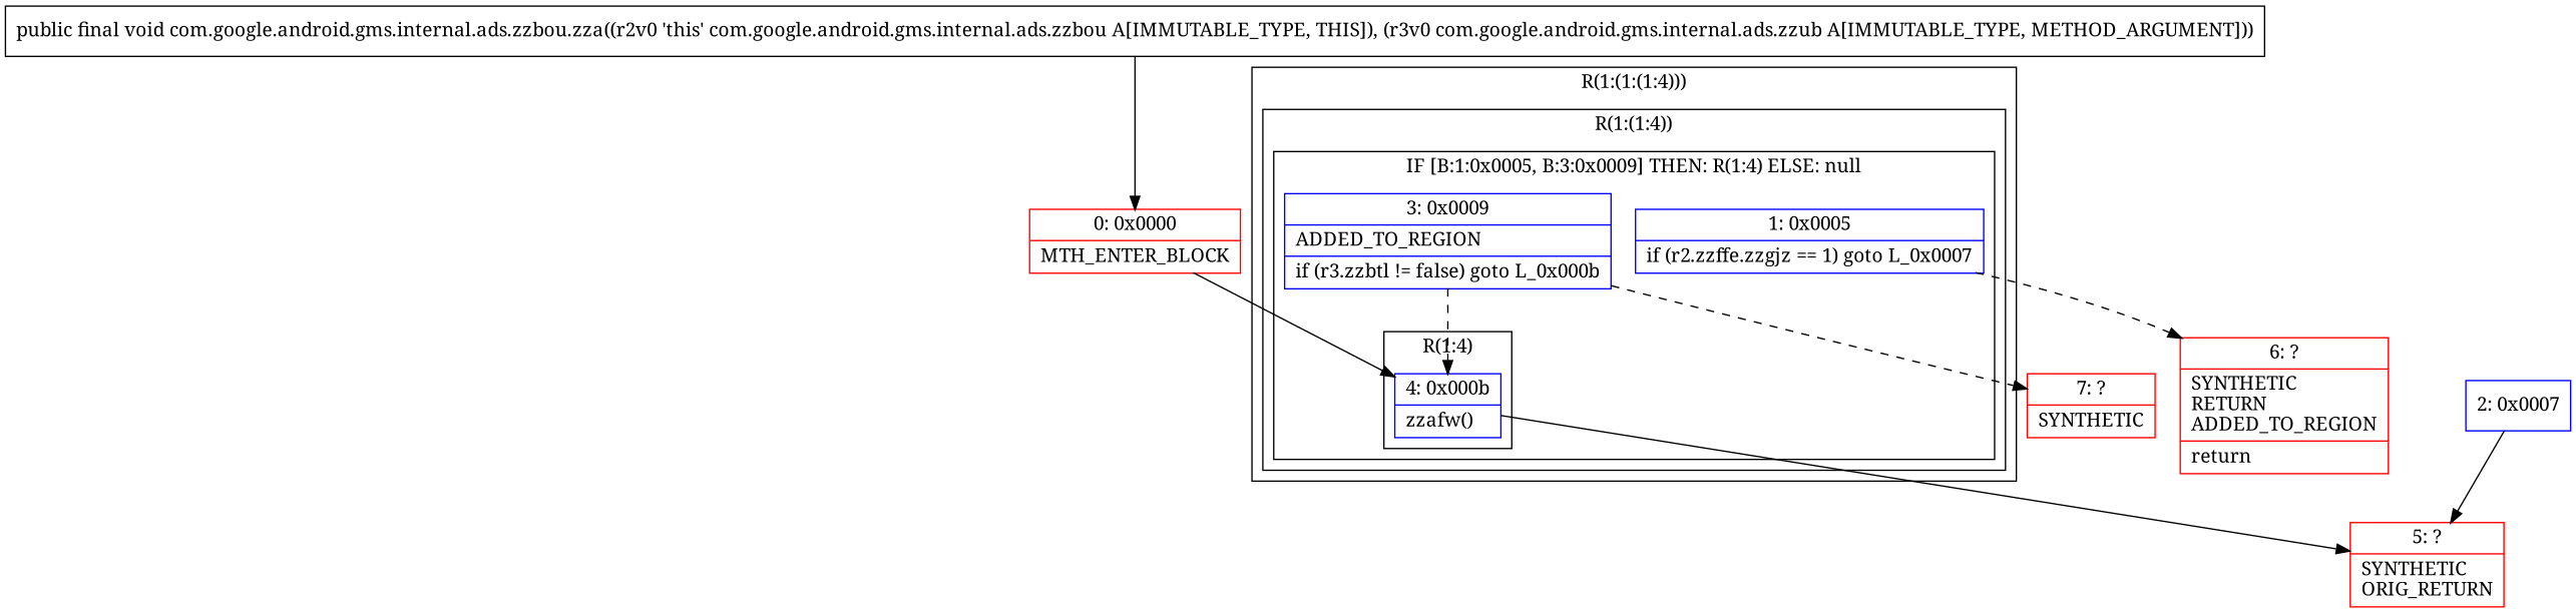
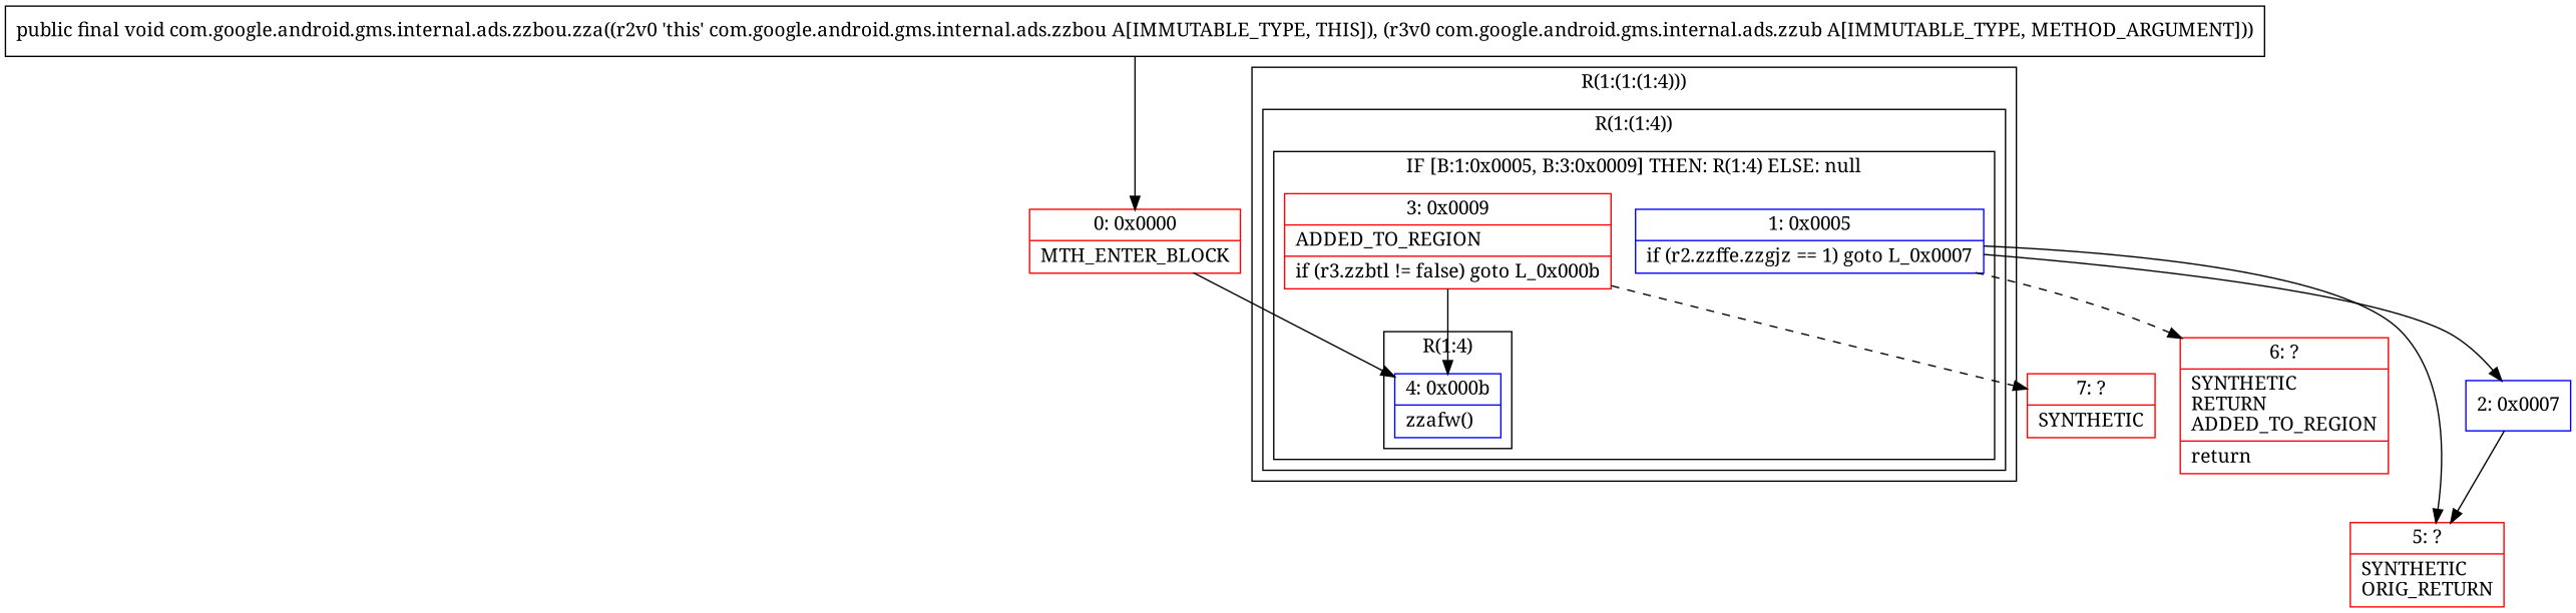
  digraph {
    fontname="Noto Serif"
    node [color=blue fontname="Noto Serif" shape=record]
    edge [fontname="Noto Serif"]
    n1 [label="{4\:\ 0x000b|zzafw()\l}"]
    n2 [label="{1\:\ 0x0005|if (r2.zzffe.zzgjz == 1) goto L_0x0007\l}"]
-   n3 [label="{3\:\ 0x0009|ADDED_TO_REGION\l|if (r3.zzbtl != false) goto L_0x000b\l}"]
+   n3 [color=red label="{3\:\ 0x0009|ADDED_TO_REGION\l|if (r3.zzbtl != false) goto L_0x000b\l}"]
    n4 [color=red label="{5\:\ ?|SYNTHETIC\lORIG_RETURN\l}"]
    n5 [label="{2\:\ 0x0007}"]
    n6 [color=red label="{6\:\ ?|SYNTHETIC\lRETURN\lADDED_TO_REGION\l|return\l}"]
    n7 [color=red label="{7\:\ ?|SYNTHETIC\l}"]
    n8 [color=red label="{0\:\ 0x0000|MTH_ENTER_BLOCK\l}"]
    n9 [label="{public final void com.google.android.gms.internal.ads.zzbou.zza((r2v0 'this' com.google.android.gms.internal.ads.zzbou A[IMMUTABLE_TYPE, THIS]), (r3v0 com.google.android.gms.internal.ads.zzub A[IMMUTABLE_TYPE, METHOD_ARGUMENT])) }" color=""]
    subgraph cluster_1 {
      label="R(1:(1:(1:4)))"
      subgraph cluster_2 {
        label="R(1:(1:4))"
        subgraph cluster_3 {
          label="IF [B:1:0x0005, B:3:0x0009] THEN: R(1:4) ELSE: null"
          n2
          n3
          subgraph cluster_4 {
            label="R(1:4)"
            n1
          }
        }
      }
    }
-   n1 -> n4
+   n2 -> n4
+   n2 -> n5
    n2 -> n6 [style=dashed]
-   n3 -> n1 [style=dashed]
+   n3 -> n1
    n3 -> n7 [style=dashed]
    n5 -> n4
    n8 -> n1
    n9 -> n8
  }
